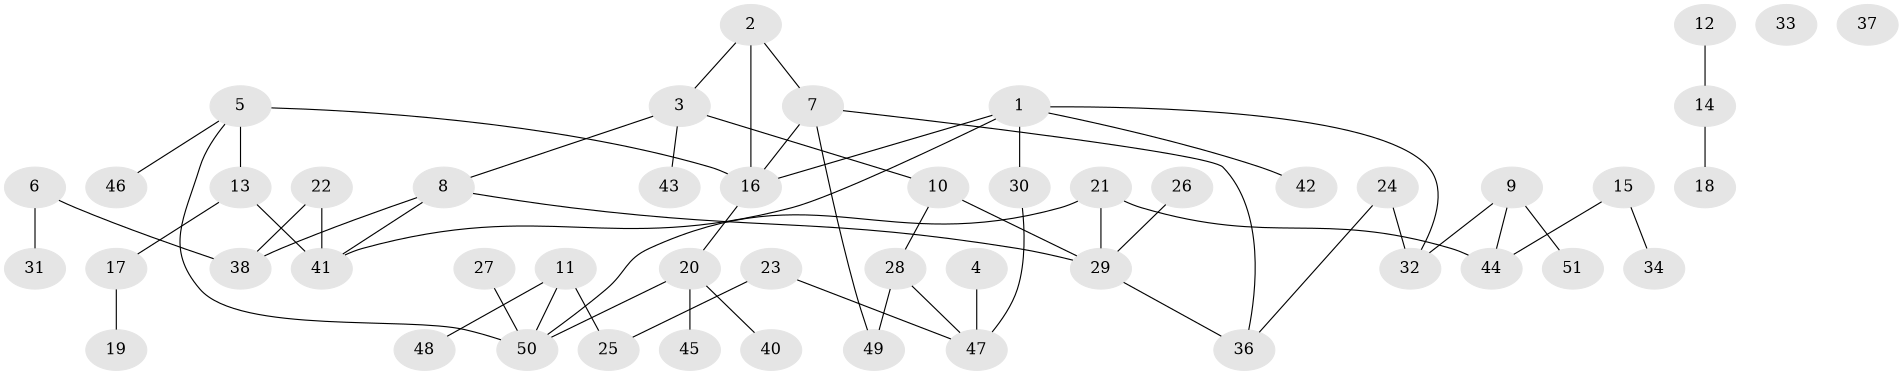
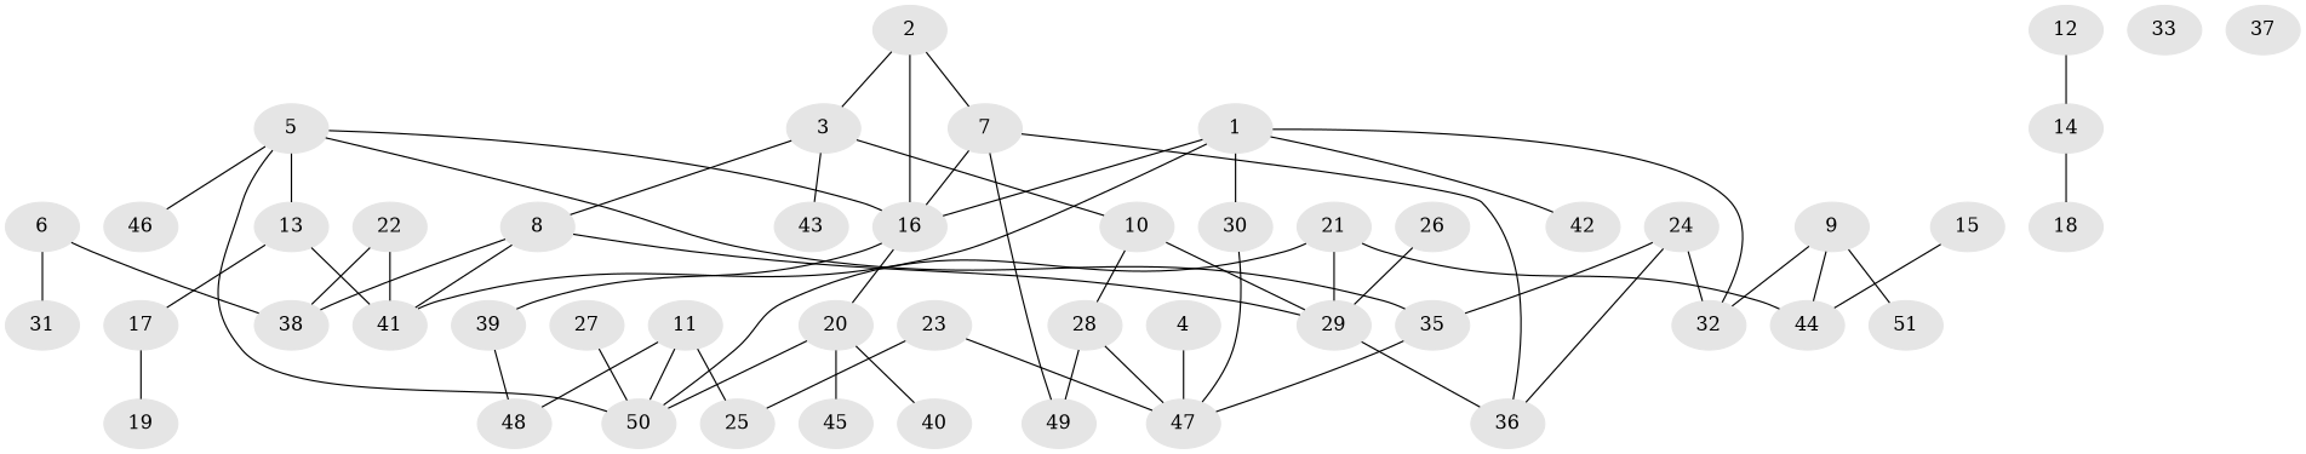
  graph {
    node [color=gray90 style=filled]
    1
    16
    30
    32
    41
    42
    20
+   39
    47
    2
    3
    7
    8
    10
    43
    36
    49
    38
    29
    28
    4
    5
    13
+   35
    46
    50
    17
    6
    31
    9
    44
    51
    11
    25
    48
    12
    14
    18
    19
    15
-   34
    40
    45
    21
    22
    23
    24
    26
    27
    33
    37
    1 -- 16
    1 -- 30
    1 -- 32
    1 -- 41
    1 -- 42
    16 -- 20
+   16 -- 39
    30 -- 47
    20 -- 50
    20 -- 40
    20 -- 45
+   39 -- 48
    2 -- 16
    2 -- 3
    2 -- 7
    3 -- 8
    3 -- 10
    3 -- 43
    7 -- 16
    7 -- 36
    7 -- 49
    8 -- 41
    8 -- 38
    8 -- 29
    10 -- 29
    10 -- 28
    29 -- 36
    28 -- 47
    28 -- 49
    4 -- 47
    5 -- 16
    5 -- 13
+   5 -- 35
    5 -- 46
    5 -- 50
    13 -- 41
    13 -- 17
+   35 -- 47
    17 -- 19
    6 -- 38
    6 -- 31
    9 -- 32
    9 -- 44
    9 -- 51
    11 -- 50
    11 -- 25
    11 -- 48
    12 -- 14
    14 -- 18
    15 -- 44
-   15 -- 34
    21 -- 29
    21 -- 50
    21 -- 44
    22 -- 41
    22 -- 38
    23 -- 47
    23 -- 25
    24 -- 32
    24 -- 36
+   24 -- 35
    26 -- 29
    27 -- 50
  }
